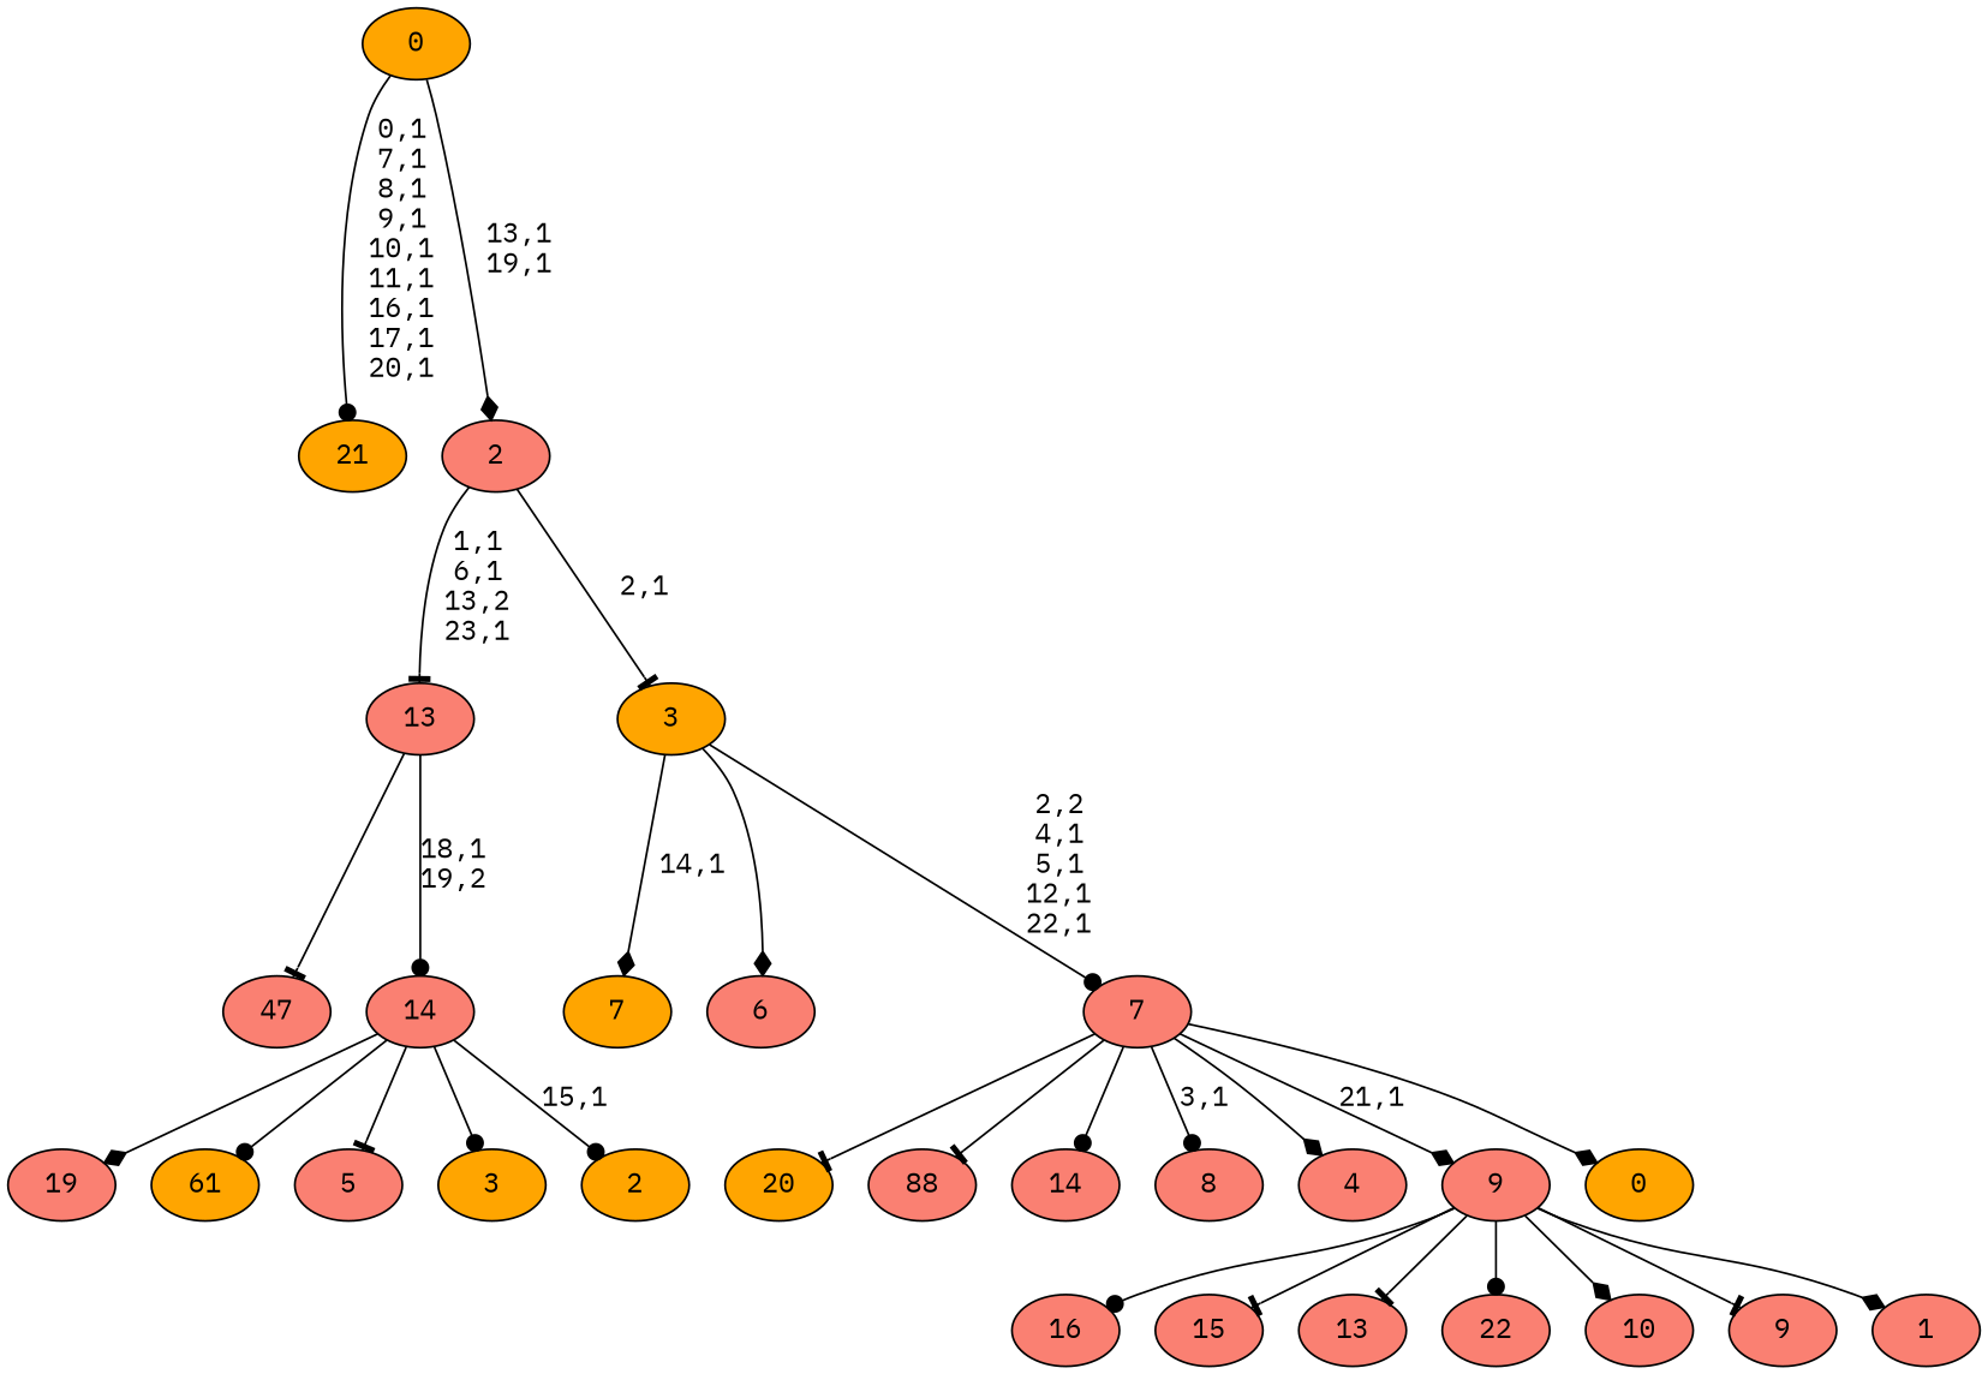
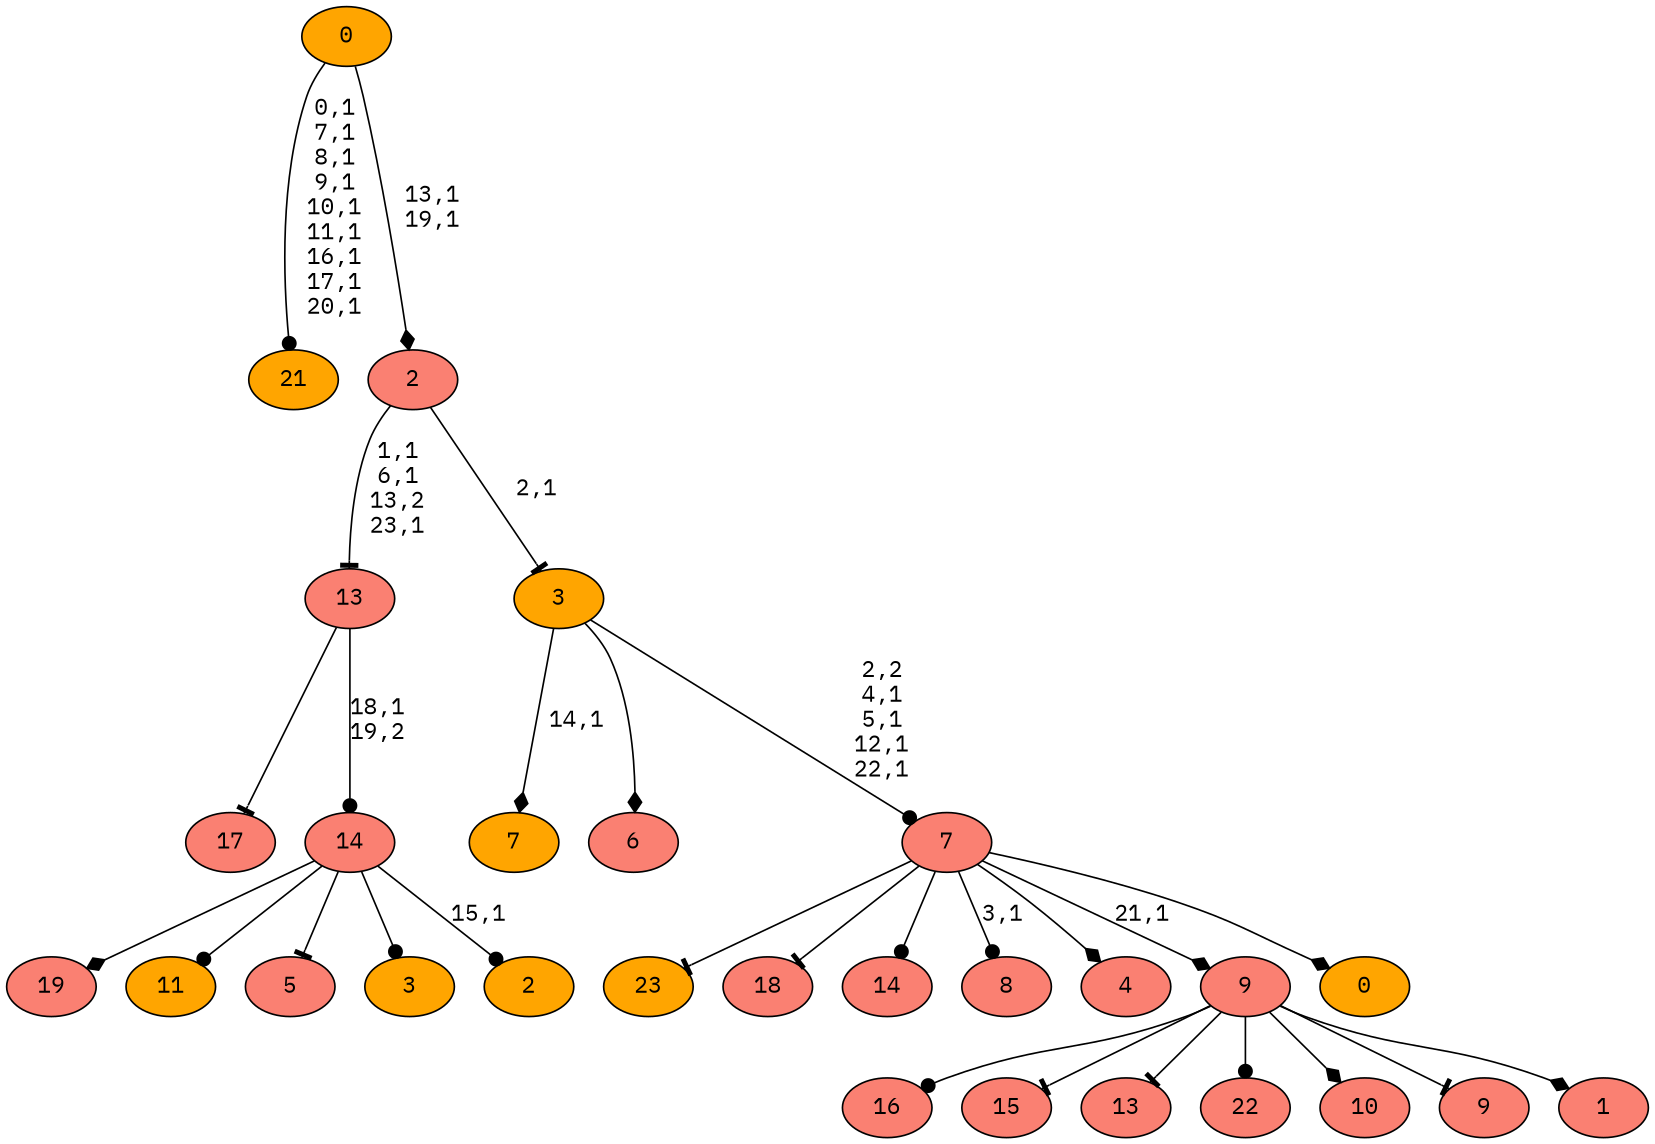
  digraph {
    fontname="IBM Plex Mono"
    node [fillcolor=salmon fontname="IBM Plex Mono" style=filled]
    edge [arrowhead=dot fontname="IBM Plex Mono"]
    n1 [fillcolor=orange label=21]
-   n2 [fillcolor=orange label=20]
+   n2 [fillcolor=orange label=23]
    n3 [label=19]
-   n4 [label=88]
-   n5 [label=47]
+   n4 [label=18]
+   n5 [label=17]
    n6 [label=16]
    n7 [label=15]
    n8 [label=14]
    n9 [label=13]
    n10 [label=22]
-   n11 [fillcolor=orange label=61]
+   n11 [fillcolor=orange label=11]
    n12 [label=10]
    n13 [label=9]
    n14 [label=8]
    n15 [fillcolor=orange label=7]
    n16 [label=6]
    n17 [label=5]
    n18 [label=4]
    n19 [fillcolor=orange label=3]
    n20 [fillcolor=orange label=2]
    14
    13
    n23 [label=1]
    9
    n25 [fillcolor=orange label=0]
    7
    3 [fillcolor=orange]
    2
    0 [fillcolor=orange]
    14 -> n3 [arrowhead=diamond]
    14 -> n11
    14 -> n17 [arrowhead=tee]
    14 -> n19
    14 -> n20 [label="15,1"]
    13 -> n5 [arrowhead=tee]
    13 -> 14 [label="18,1\n19,2"]
    9 -> n6
    9 -> n7 [arrowhead=tee]
    9 -> n9 [arrowhead=tee]
    9 -> n10
    9 -> n12 [arrowhead=diamond]
    9 -> n13 [arrowhead=tee]
    9 -> n23 [arrowhead=diamond]
    7 -> n2 [arrowhead=tee]
    7 -> n4 [arrowhead=tee]
    7 -> n8
    7 -> n14 [label="3,1"]
    7 -> n18 [arrowhead=diamond]
    7 -> 9 [arrowhead=diamond label="21,1"]
    7 -> n25 [arrowhead=diamond]
    3 -> n15 [arrowhead=diamond label="14,1"]
    3 -> n16 [arrowhead=diamond]
    3 -> 7 [label="2,2\n4,1\n5,1\n12,1\n22,1"]
    2 -> 13 [arrowhead=tee label="1,1\n6,1\n13,2\n23,1"]
    2 -> 3 [arrowhead=tee label="2,1"]
    0 -> n1 [label="0,1\n7,1\n8,1\n9,1\n10,1\n11,1\n16,1\n17,1\n20,1"]
    0 -> 2 [arrowhead=diamond label="13,1\n19,1"]
  }
